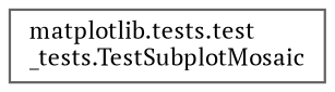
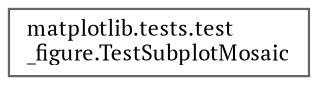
  digraph {
    rankdir=LR
    fontname="PT Serif"
-   n1 [color=grey40 fillcolor=white fontname="PT Serif" fontsize=10 height=0.2 label="matplotlib.tests.test\l_tests.TestSubplotMosaic" shape=box style=filled width=0.4]
+   n1 [color=grey40 fillcolor=white fontname="PT Serif" fontsize=10 height=0.2 label="matplotlib.tests.test\l_figure.TestSubplotMosaic" shape=box style=filled width=0.4]
  }
